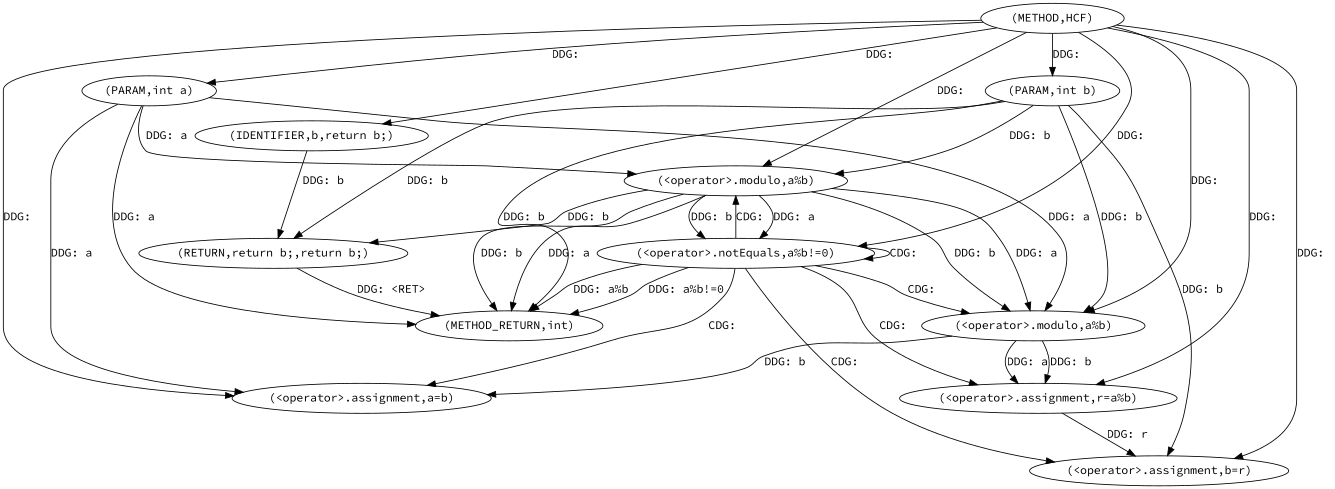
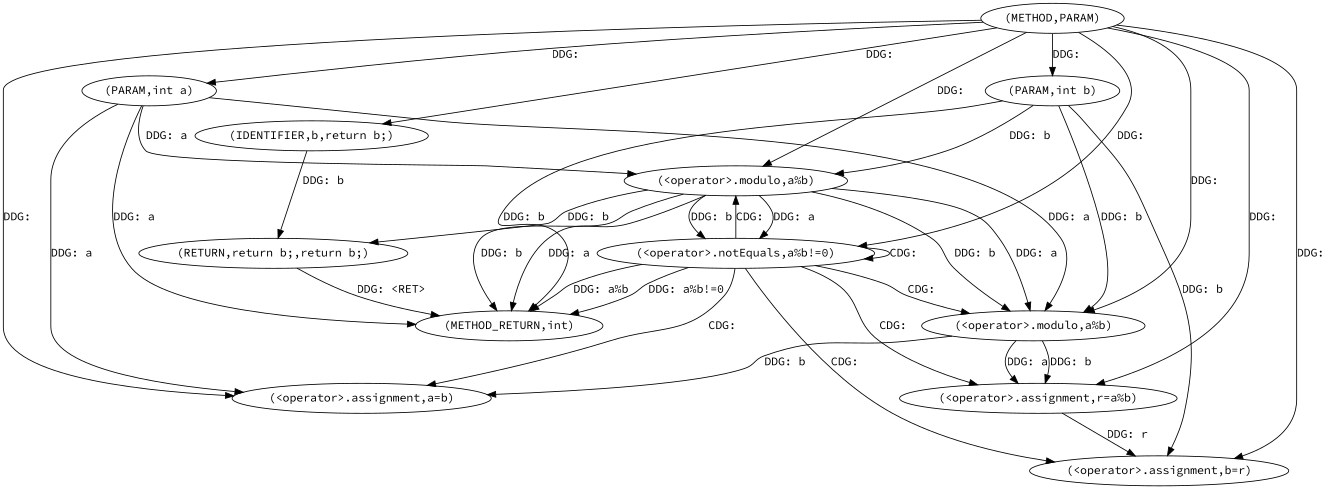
  digraph {
    fontname="Source Code Pro"
    node [fontname="Source Code Pro"]
    edge [fontname="Source Code Pro"]
-   n1 [label="(METHOD,HCF)"]
+   n1 [label="(METHOD,PARAM)"]
    n2 [label="(PARAM,int a)"]
    n3 [label="(PARAM,int b)"]
    n4 [label="(<operator>.notEquals,a%b!=0)"]
    n5 [label="(IDENTIFIER,b,return b;)"]
    n6 [label="(<operator>.assignment,r=a%b)"]
    n7 [label="(<operator>.assignment,a=b)"]
    n8 [label="(<operator>.assignment,b=r)"]
    n9 [label="(<operator>.modulo,a%b)"]
    n10 [label="(<operator>.modulo,a%b)"]
    n11 [label="(METHOD_RETURN,int)"]
    n12 [label="(RETURN,return b;,return b;)"]
    n1 -> n2 [label="DDG: "]
    n1 -> n3 [label="DDG: "]
    n1 -> n4 [label="DDG: "]
    n1 -> n5 [label="DDG: "]
    n1 -> n6 [label="DDG: "]
    n1 -> n7 [label="DDG: "]
    n1 -> n8 [label="DDG: "]
    n1 -> n9 [label="DDG: "]
    n1 -> n10 [label="DDG: "]
    n2 -> n7 [label="DDG: a"]
    n2 -> n9 [label="DDG: a"]
    n2 -> n10 [label="DDG: a"]
    n2 -> n11 [label="DDG: a"]
    n3 -> n8 [label="DDG: b"]
    n3 -> n9 [label="DDG: b"]
    n3 -> n10 [label="DDG: b"]
    n3 -> n11 [label="DDG: b"]
-   n3 -> n12 [label="DDG: b"]
    n4 -> n4 [label="CDG: "]
    n4 -> n6 [label="CDG: "]
    n4 -> n7 [label="CDG: "]
    n4 -> n8 [label="CDG: "]
    n4 -> n9 [label="CDG: "]
    n4 -> n10 [label="CDG: "]
    n4 -> n11 [label="DDG: a%b"]
    n4 -> n11 [label="DDG: a%b!=0"]
    n5 -> n12 [label="DDG: b"]
    n6 -> n8 [label="DDG: r"]
    n9 -> n4 [label="DDG: a"]
    n9 -> n4 [label="DDG: b"]
    n9 -> n10 [label="DDG: a"]
    n9 -> n10 [label="DDG: b"]
    n9 -> n11 [label="DDG: a"]
    n9 -> n11 [label="DDG: b"]
    n9 -> n12 [label="DDG: b"]
    n10 -> n6 [label="DDG: a"]
    n10 -> n6 [label="DDG: b"]
    n10 -> n7 [label="DDG: b"]
    n12 -> n11 [label="DDG: <RET>"]
  }
